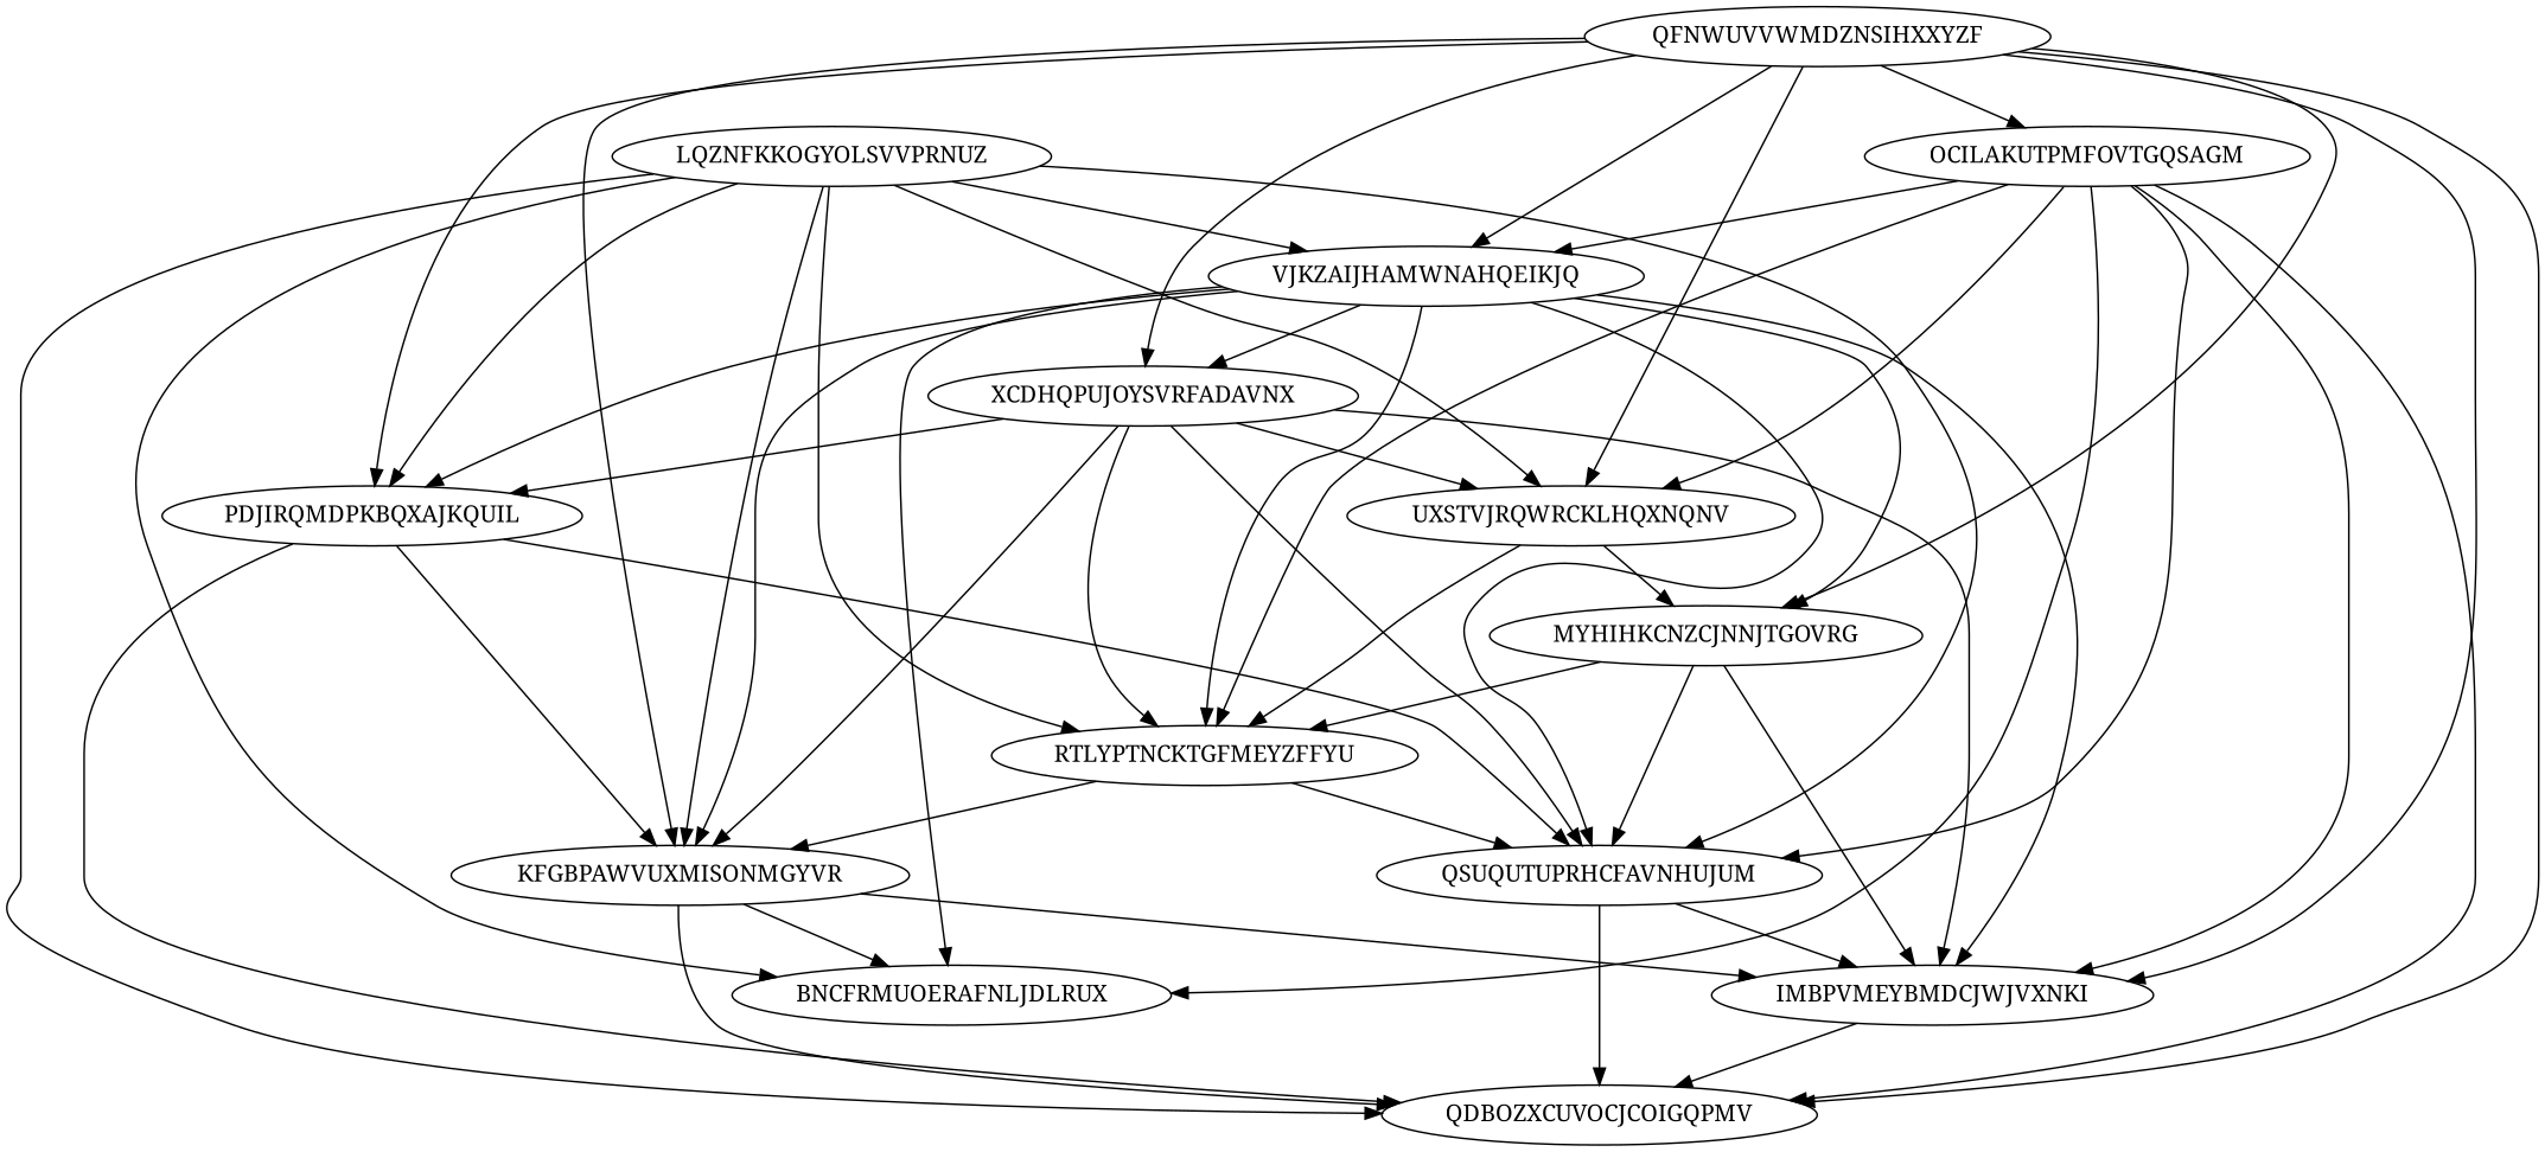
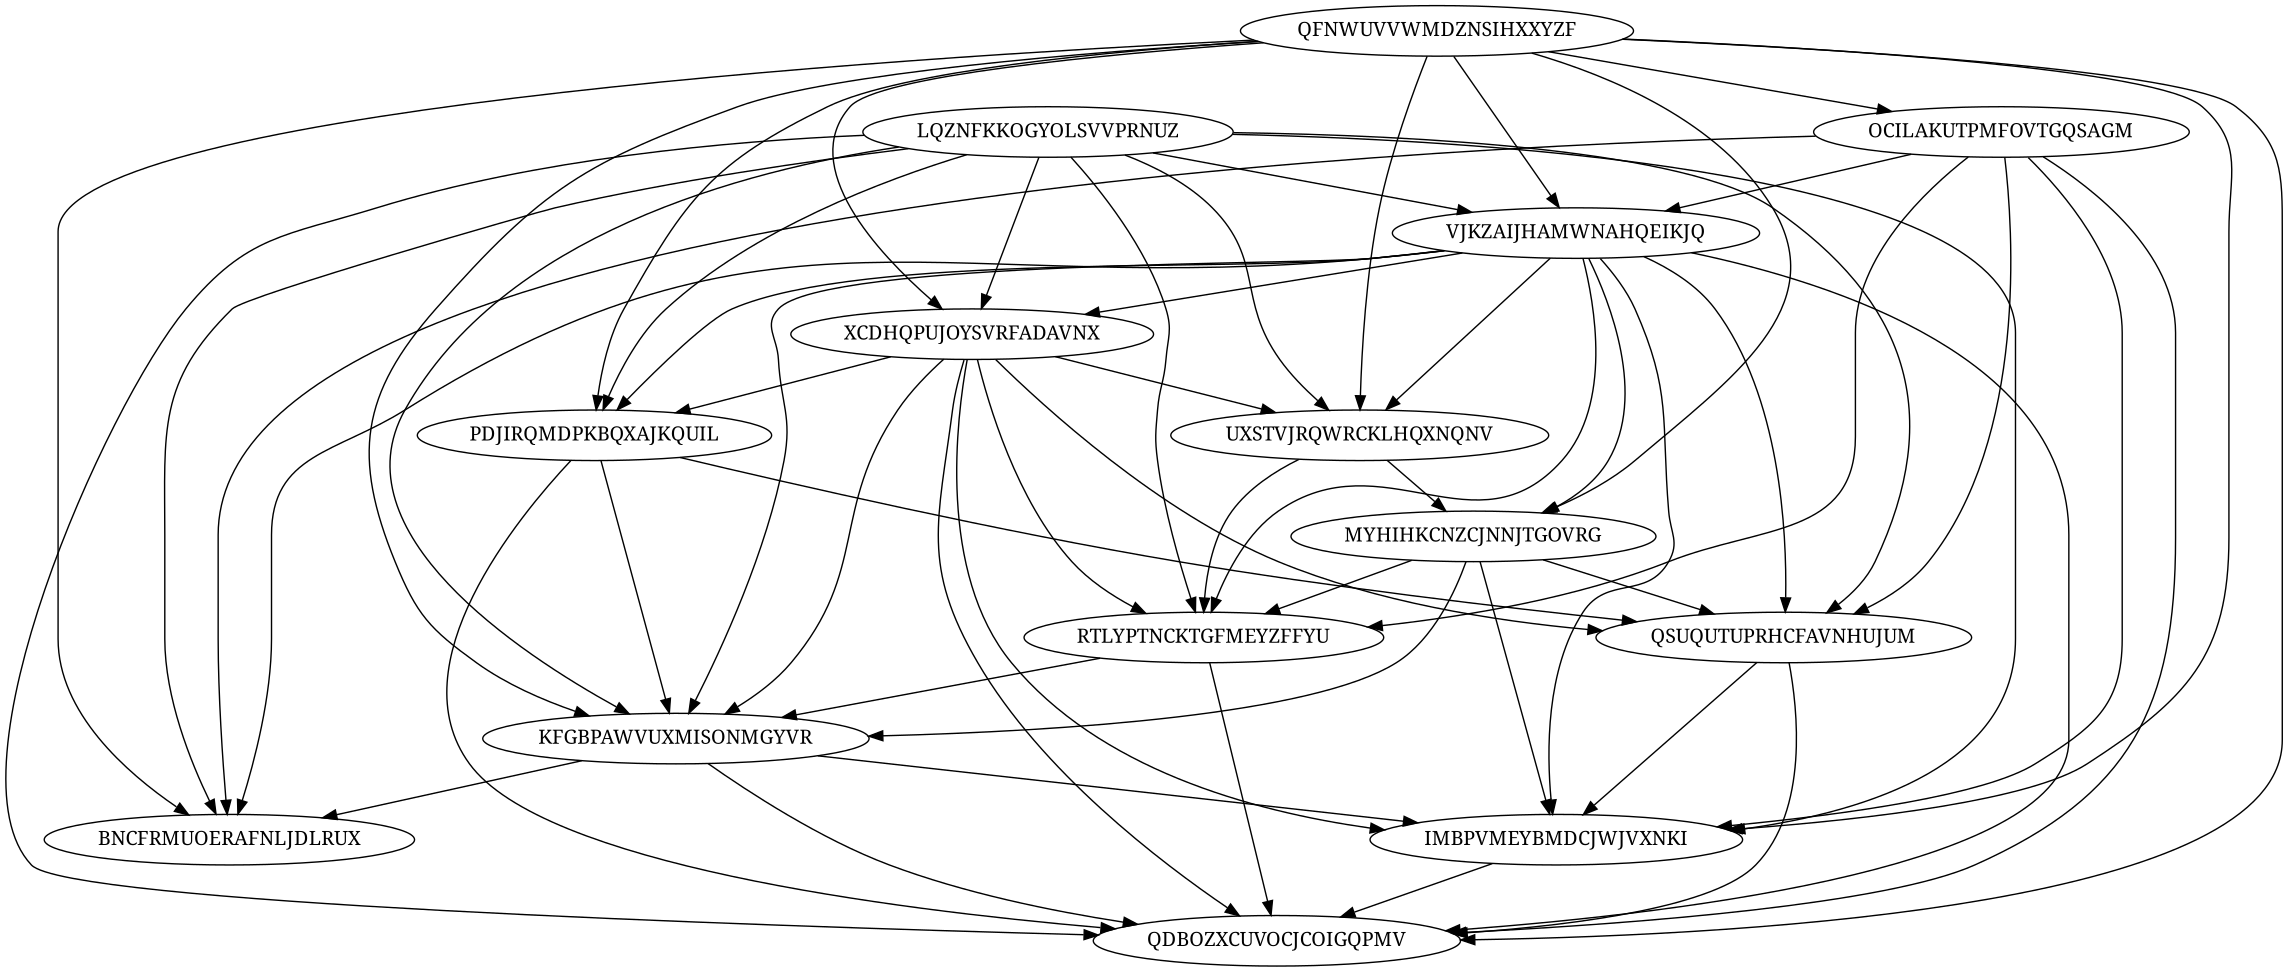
  digraph {
    fontname="Noto Serif"
    node [Weight=17 fontname="Noto Serif"]
    edge [Weight=12 fontname="Noto Serif"]
    LQZNFKKOGYOLSVVPRNUZ [Weight=15]
    VJKZAIJHAMWNAHQEIKJQ
    XCDHQPUJOYSVRFADAVNX [Weight=19]
    PDJIRQMDPKBQXAJKQUIL [Weight=14]
    UXSTVJRQWRCKLHQXNQNV
    KFGBPAWVUXMISONMGYVR [Weight=19]
    QSUQUTUPRHCFAVNHUJUM [Weight=11]
    IMBPVMEYBMDCJWJVXNKI [Weight=11]
    QDBOZXCUVOCJCOIGQPMV [Weight=20]
    BNCFRMUOERAFNLJDLRUX
    RTLYPTNCKTGFMEYZFFYU [Weight=20]
    MYHIHKCNZCJNNJTGOVRG [Weight=16]
    QFNWUVVWMDZNSIHXXYZF [Weight=20]
    OCILAKUTPMFOVTGQSAGM [Weight=15]
    LQZNFKKOGYOLSVVPRNUZ -> VJKZAIJHAMWNAHQEIKJQ [Weight=19]
+   LQZNFKKOGYOLSVVPRNUZ -> XCDHQPUJOYSVRFADAVNX [Weight=17]
    LQZNFKKOGYOLSVVPRNUZ -> PDJIRQMDPKBQXAJKQUIL [Weight=15]
    LQZNFKKOGYOLSVVPRNUZ -> UXSTVJRQWRCKLHQXNQNV [Weight=17]
    LQZNFKKOGYOLSVVPRNUZ -> KFGBPAWVUXMISONMGYVR [Weight=19]
    LQZNFKKOGYOLSVVPRNUZ -> QSUQUTUPRHCFAVNHUJUM [Weight=14]
+   LQZNFKKOGYOLSVVPRNUZ -> IMBPVMEYBMDCJWJVXNKI [Weight=10]
    LQZNFKKOGYOLSVVPRNUZ -> QDBOZXCUVOCJCOIGQPMV [Weight=13]
    LQZNFKKOGYOLSVVPRNUZ -> BNCFRMUOERAFNLJDLRUX
    LQZNFKKOGYOLSVVPRNUZ -> RTLYPTNCKTGFMEYZFFYU [Weight=14]
    VJKZAIJHAMWNAHQEIKJQ -> XCDHQPUJOYSVRFADAVNX [Weight=19]
    VJKZAIJHAMWNAHQEIKJQ -> PDJIRQMDPKBQXAJKQUIL
    VJKZAIJHAMWNAHQEIKJQ -> KFGBPAWVUXMISONMGYVR [Weight=18]
    VJKZAIJHAMWNAHQEIKJQ -> QSUQUTUPRHCFAVNHUJUM [Weight=13]
    VJKZAIJHAMWNAHQEIKJQ -> IMBPVMEYBMDCJWJVXNKI [Weight=16]
+   VJKZAIJHAMWNAHQEIKJQ -> QDBOZXCUVOCJCOIGQPMV [Weight=19]
    VJKZAIJHAMWNAHQEIKJQ -> BNCFRMUOERAFNLJDLRUX [Weight=19]
    VJKZAIJHAMWNAHQEIKJQ -> RTLYPTNCKTGFMEYZFFYU [Weight=19]
    VJKZAIJHAMWNAHQEIKJQ -> MYHIHKCNZCJNNJTGOVRG
    XCDHQPUJOYSVRFADAVNX -> PDJIRQMDPKBQXAJKQUIL [Weight=15]
    XCDHQPUJOYSVRFADAVNX -> UXSTVJRQWRCKLHQXNQNV [Weight=11]
    XCDHQPUJOYSVRFADAVNX -> KFGBPAWVUXMISONMGYVR [Weight=11]
    XCDHQPUJOYSVRFADAVNX -> QSUQUTUPRHCFAVNHUJUM
    XCDHQPUJOYSVRFADAVNX -> IMBPVMEYBMDCJWJVXNKI [Weight=19]
+   XCDHQPUJOYSVRFADAVNX -> QDBOZXCUVOCJCOIGQPMV [Weight=18]
    XCDHQPUJOYSVRFADAVNX -> RTLYPTNCKTGFMEYZFFYU [Weight=10]
    PDJIRQMDPKBQXAJKQUIL -> KFGBPAWVUXMISONMGYVR [Weight=14]
    PDJIRQMDPKBQXAJKQUIL -> QSUQUTUPRHCFAVNHUJUM [Weight=10]
    PDJIRQMDPKBQXAJKQUIL -> QDBOZXCUVOCJCOIGQPMV [Weight=10]
    UXSTVJRQWRCKLHQXNQNV -> RTLYPTNCKTGFMEYZFFYU [Weight=13]
    UXSTVJRQWRCKLHQXNQNV -> MYHIHKCNZCJNNJTGOVRG [Weight=15]
    KFGBPAWVUXMISONMGYVR -> IMBPVMEYBMDCJWJVXNKI
    KFGBPAWVUXMISONMGYVR -> QDBOZXCUVOCJCOIGQPMV [Weight=19]
    KFGBPAWVUXMISONMGYVR -> BNCFRMUOERAFNLJDLRUX [Weight=19]
    QSUQUTUPRHCFAVNHUJUM -> IMBPVMEYBMDCJWJVXNKI [Weight=15]
    QSUQUTUPRHCFAVNHUJUM -> QDBOZXCUVOCJCOIGQPMV [Weight=17]
    IMBPVMEYBMDCJWJVXNKI -> QDBOZXCUVOCJCOIGQPMV
    RTLYPTNCKTGFMEYZFFYU -> KFGBPAWVUXMISONMGYVR [Weight=17]
-   RTLYPTNCKTGFMEYZFFYU -> QSUQUTUPRHCFAVNHUJUM [Weight=17]
+   RTLYPTNCKTGFMEYZFFYU -> QDBOZXCUVOCJCOIGQPMV [Weight=17]
+   MYHIHKCNZCJNNJTGOVRG -> KFGBPAWVUXMISONMGYVR [Weight=14]
    MYHIHKCNZCJNNJTGOVRG -> QSUQUTUPRHCFAVNHUJUM
    MYHIHKCNZCJNNJTGOVRG -> IMBPVMEYBMDCJWJVXNKI [Weight=20]
    MYHIHKCNZCJNNJTGOVRG -> RTLYPTNCKTGFMEYZFFYU [Weight=20]
    QFNWUVVWMDZNSIHXXYZF -> VJKZAIJHAMWNAHQEIKJQ [Weight=20]
    QFNWUVVWMDZNSIHXXYZF -> XCDHQPUJOYSVRFADAVNX
    QFNWUVVWMDZNSIHXXYZF -> PDJIRQMDPKBQXAJKQUIL [Weight=10]
    QFNWUVVWMDZNSIHXXYZF -> UXSTVJRQWRCKLHQXNQNV [Weight=10]
    QFNWUVVWMDZNSIHXXYZF -> KFGBPAWVUXMISONMGYVR [Weight=13]
    QFNWUVVWMDZNSIHXXYZF -> IMBPVMEYBMDCJWJVXNKI
    QFNWUVVWMDZNSIHXXYZF -> QDBOZXCUVOCJCOIGQPMV [Weight=11]
+   QFNWUVVWMDZNSIHXXYZF -> BNCFRMUOERAFNLJDLRUX [Weight=14]
    QFNWUVVWMDZNSIHXXYZF -> MYHIHKCNZCJNNJTGOVRG [Weight=13]
    QFNWUVVWMDZNSIHXXYZF -> OCILAKUTPMFOVTGQSAGM [Weight=11]
    OCILAKUTPMFOVTGQSAGM -> VJKZAIJHAMWNAHQEIKJQ [Weight=19]
-   OCILAKUTPMFOVTGQSAGM -> UXSTVJRQWRCKLHQXNQNV
+   VJKZAIJHAMWNAHQEIKJQ -> UXSTVJRQWRCKLHQXNQNV
    OCILAKUTPMFOVTGQSAGM -> QSUQUTUPRHCFAVNHUJUM [Weight=11]
    OCILAKUTPMFOVTGQSAGM -> IMBPVMEYBMDCJWJVXNKI
    OCILAKUTPMFOVTGQSAGM -> QDBOZXCUVOCJCOIGQPMV [Weight=20]
    OCILAKUTPMFOVTGQSAGM -> BNCFRMUOERAFNLJDLRUX [Weight=20]
    OCILAKUTPMFOVTGQSAGM -> RTLYPTNCKTGFMEYZFFYU [Weight=18]
  }
